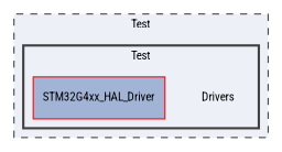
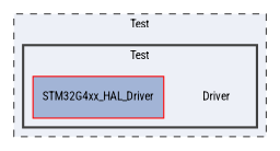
  digraph {
    compound=true
    fontname="Roboto Condensed"
    node [fontname="Roboto Condensed" fontsize=10]
-   n1 [label=Drivers shape=plaintext color=darkgreen]
+   n1 [label=Driver shape=plaintext color=darkgreen]
    n2 [color=red fillcolor="#a2b4d6" label=STM32G4xx_HAL_Driver shape=box style="filled,"]
    subgraph cluster_1 {
      bgcolor="#edf0f7"
      fontsize=10
      label=Test
      pencolor=grey25
      style="filled,dashed,"
      subgraph cluster_2 {
        bgcolor="#edf0f7"
        fontsize=10
        pencolor=grey25
        style="filled,bold,"
        n1
        n2
      }
    }
  }
